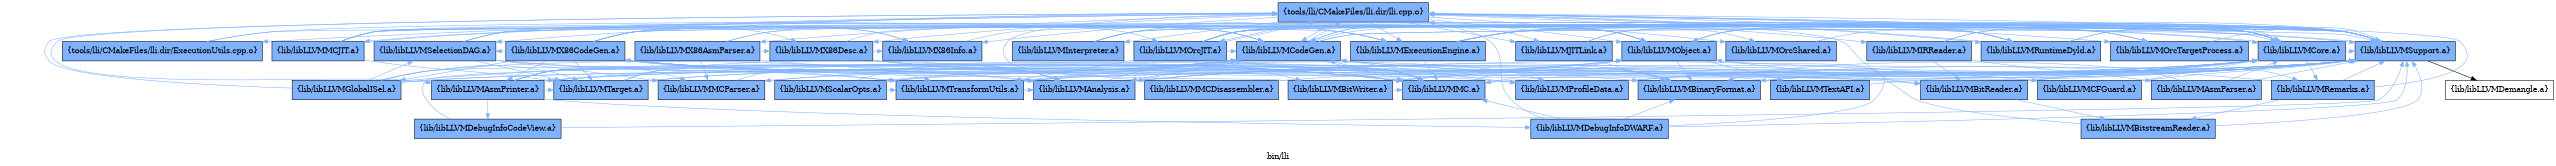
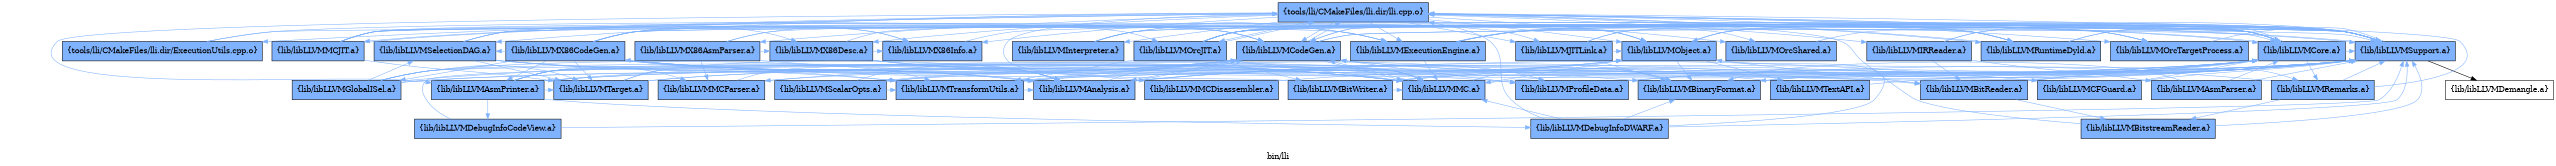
  digraph {
    label="bin/lli"
    rankdir=TB
    node [fillcolor="0.600000 0.5 1" group=1 shape=box style=filled]
    edge [color="0.600000 0.5 1"]
    n1 [label="{tools/lli/CMakeFiles/lli.dir/lli.cpp.o}"]
    n2 [label="{tools/lli/CMakeFiles/lli.dir/ExecutionUtils.cpp.o}"]
    n3 [label="{lib/libLLVMCodeGen.a}"]
    n4 [label="{lib/libLLVMOrcJIT.a}"]
    n5 [label="{lib/libLLVMCore.a}"]
    n6 [label="{lib/libLLVMExecutionEngine.a}"]
    n7 [label="{lib/libLLVMIRReader.a}"]
    n8 [label="{lib/libLLVMInterpreter.a}"]
    n9 [label="{lib/libLLVMJITLink.a}"]
    n10 [label="{lib/libLLVMMCJIT.a}"]
    n11 [label="{lib/libLLVMObject.a}"]
    n12 [label="{lib/libLLVMOrcShared.a}"]
    n13 [label="{lib/libLLVMOrcTargetProcess.a}"]
    n14 [label="{lib/libLLVMRuntimeDyld.a}"]
    n15 [label="{lib/libLLVMSelectionDAG.a}"]
    n16 [label="{lib/libLLVMSupport.a}"]
    n17 [label="{lib/libLLVMX86CodeGen.a}"]
    n18 [label="{lib/libLLVMX86AsmParser.a}"]
    n19 [label="{lib/libLLVMX86Desc.a}"]
    n20 [label="{lib/libLLVMX86Info.a}"]
    n21 [label="{lib/libLLVMMC.a}"]
    n22 [label="{lib/libLLVMAnalysis.a}"]
    n23 [label="{lib/libLLVMTarget.a}"]
    n24 [label="{lib/libLLVMTransformUtils.a}"]
    n25 [label="{lib/libLLVMScalarOpts.a}"]
    n26 [label="{lib/libLLVMProfileData.a}"]
    n27 [label="{lib/libLLVMBitWriter.a}"]
    n28 [label="{lib/libLLVMBitReader.a}"]
    n29 [label="{lib/libLLVMBinaryFormat.a}"]
    n30 [label="{lib/libLLVMRemarks.a}"]
    n31 [label="{lib/libLLVMAsmParser.a}"]
    n32 [label="{lib/libLLVMMCParser.a}"]
    n33 [label="{lib/libLLVMTextAPI.a}"]
    n34 [group=0 label="{lib/libLLVMDemangle.a}" fillcolor="" style=""]
    n35 [label="{lib/libLLVMAsmPrinter.a}"]
    n36 [label="{lib/libLLVMGlobalISel.a}"]
    n37 [label="{lib/libLLVMCFGuard.a}"]
    n38 [label="{lib/libLLVMMCDisassembler.a}"]
    n39 [label="{lib/libLLVMBitstreamReader.a}"]
    n40 [label="{lib/libLLVMDebugInfoDWARF.a}"]
    n41 [label="{lib/libLLVMDebugInfoCodeView.a}"]
    subgraph sub_1 {
      rank=same
      n1
    }
    subgraph sub_2 {
      rank=same
      n2
      n3
      n4
      n5
      n6
      n7
      n8
      n9
      n10
      n11
      n12
      n13
      n14
      n15
      n16
      n17
      n18
      n19
      n20
    }
    subgraph sub_3 {
      rank=same
      n21
      n22
      n23
      n24
      n25
      n26
      n27
      n28
      n29
      n30
      n31
      n32
      n33
      n34
      n35
      n36
      n37
      n38
    }
    n1 -> n2
    n1 -> n3
    n1 -> n4
    n1 -> n5
    n1 -> n6
    n1 -> n7
    n1 -> n8
    n1 -> n9
    n1 -> n10
    n1 -> n11
    n1 -> n12
    n1 -> n13
    n1 -> n14
    n1 -> n15
    n1 -> n16
    n1 -> n18
    n1 -> n19
    n1 -> n20
    n1 -> n35
    n2 -> n4
    n2 -> n16
    n3 -> n1
    n3 -> n5
    n3 -> n16
    n3 -> n21
    n3 -> n22
    n3 -> n24
    n3 -> n25
    n3 -> n26
    n4 -> n1
-   n4 -> n3
    n4 -> n5
    n4 -> n6
    n4 -> n9
    n4 -> n11
    n4 -> n12
    n4 -> n13
    n4 -> n14
    n4 -> n16
    n4 -> n21
    n4 -> n24
    n4 -> n27
    n4 -> n28
    n5 -> n1
    n5 -> n3
    n5 -> n16
    n5 -> n29
    n5 -> n30
    n6 -> n5
    n6 -> n11
    n6 -> n13
    n6 -> n14
    n6 -> n16
    n6 -> n21
    n7 -> n5
    n7 -> n16
    n7 -> n28
    n7 -> n31
    n8 -> n3
    n8 -> n5
    n8 -> n6
    n8 -> n16
-   n3 -> n11
+   n9 -> n11
    n9 -> n13
    n9 -> n16
    n9 -> n29
    n10 -> n1
    n10 -> n5
    n10 -> n6
    n10 -> n11
    n10 -> n14
    n10 -> n16
    n10 -> n23
    n11 -> n5
    n11 -> n16
    n11 -> n21
    n11 -> n28
    n11 -> n29
    n11 -> n32
    n11 -> n33
    n12 -> n16
    n13 -> n16
    n14 -> n1
    n14 -> n5
    n14 -> n11
    n14 -> n16
    n15 -> n3
    n15 -> n5
    n15 -> n16
    n15 -> n21
-   n15 -> n32
+   n15 -> n22
    n15 -> n23
    n15 -> n24
    n16 -> n1
    n16 -> n3
    n16 -> n34 [color=""]
    n17 -> n3
    n17 -> n5
    n17 -> n15
    n17 -> n16
    n17 -> n19
    n17 -> n20
    n17 -> n21
    n17 -> n22
    n17 -> n23
    n17 -> n24
    n17 -> n26
    n17 -> n35
    n17 -> n36
    n17 -> n37
    n18 -> n16
    n18 -> n19
    n18 -> n20
    n18 -> n21
    n18 -> n32
    n19 -> n16
    n19 -> n20
    n19 -> n21
    n19 -> n29
    n19 -> n38
    n20 -> n16
    n21 -> n3
    n21 -> n16
    n21 -> n29
    n22 -> n3
    n22 -> n5
    n22 -> n11
    n22 -> n16
    n22 -> n17
    n22 -> n26
    n23 -> n5
    n23 -> n16
    n23 -> n21
    n23 -> n22
    n24 -> n3
    n24 -> n5
    n24 -> n16
    n24 -> n22
    n25 -> n3
    n25 -> n16
    n25 -> n22
    n25 -> n24
    n26 -> n5
    n26 -> n16
    n27 -> n1
    n27 -> n5
    n27 -> n11
    n27 -> n16
    n27 -> n21
    n28 -> n5
    n28 -> n16
    n28 -> n39
    n29 -> n16
    n30 -> n1
    n30 -> n3
    n30 -> n16
    n30 -> n39
    n31 -> n5
    n31 -> n16
    n31 -> n29
    n32 -> n16
    n32 -> n21
    n33 -> n3
    n33 -> n16
    n35 -> n3
    n35 -> n5
    n35 -> n16
    n35 -> n21
    n35 -> n22
    n35 -> n23
    n35 -> n29
    n35 -> n30
    n35 -> n32
    n35 -> n40
    n35 -> n41
    n36 -> n3
    n36 -> n5
    n36 -> n15
    n36 -> n16
    n36 -> n21
-   n36 -> n1
+   n36 -> n22
    n36 -> n23
    n36 -> n24
    n37 -> n5
    n37 -> n16
    n38 -> n16
    n39 -> n1
    n39 -> n16
    n40 -> n1
    n40 -> n11
    n40 -> n16
    n40 -> n21
    n40 -> n29
    n41 -> n3
    n41 -> n16
  }
